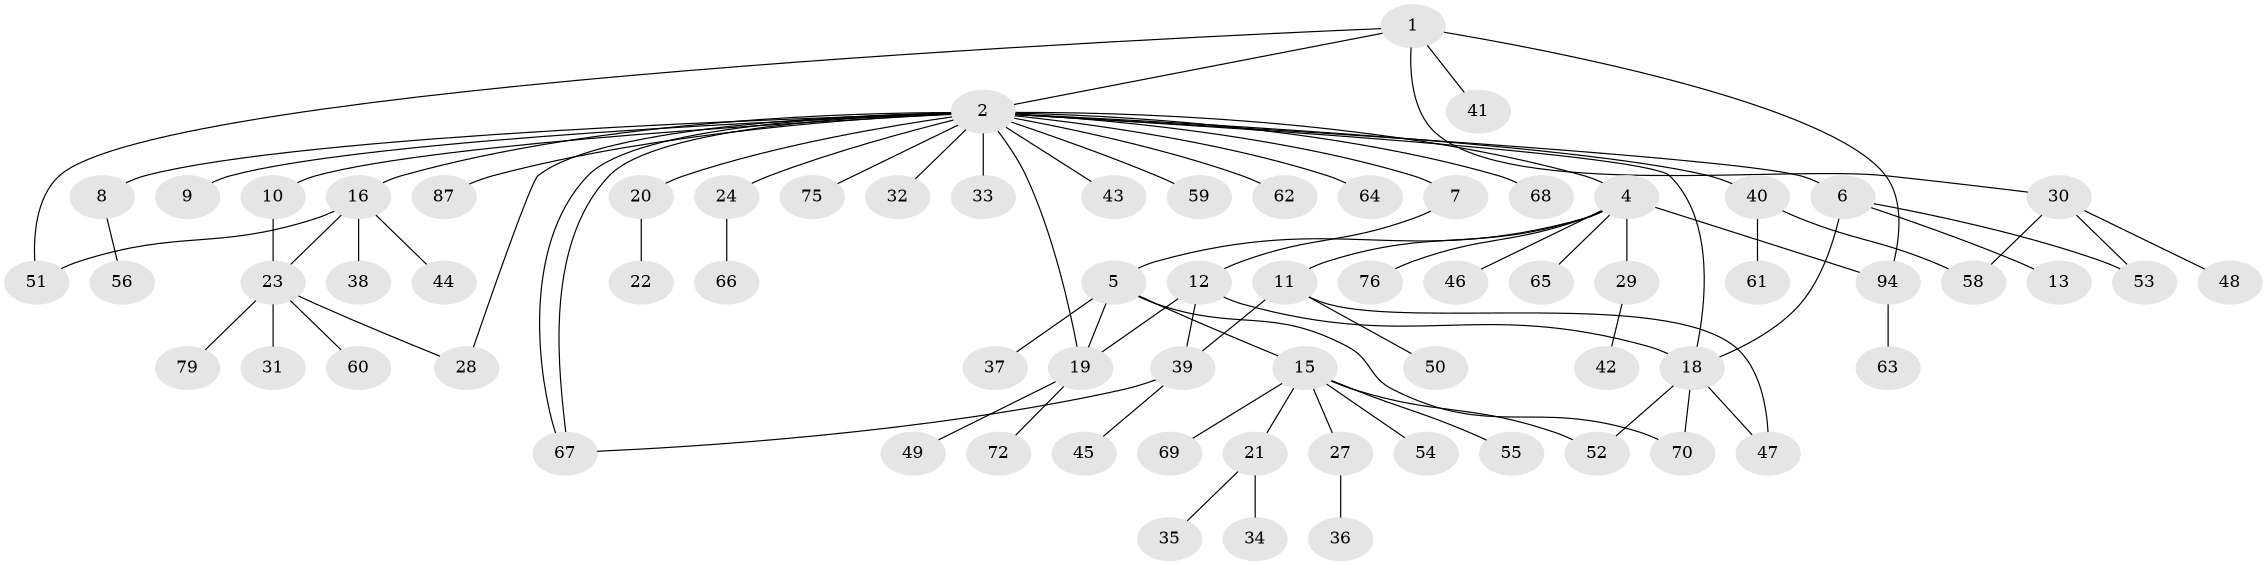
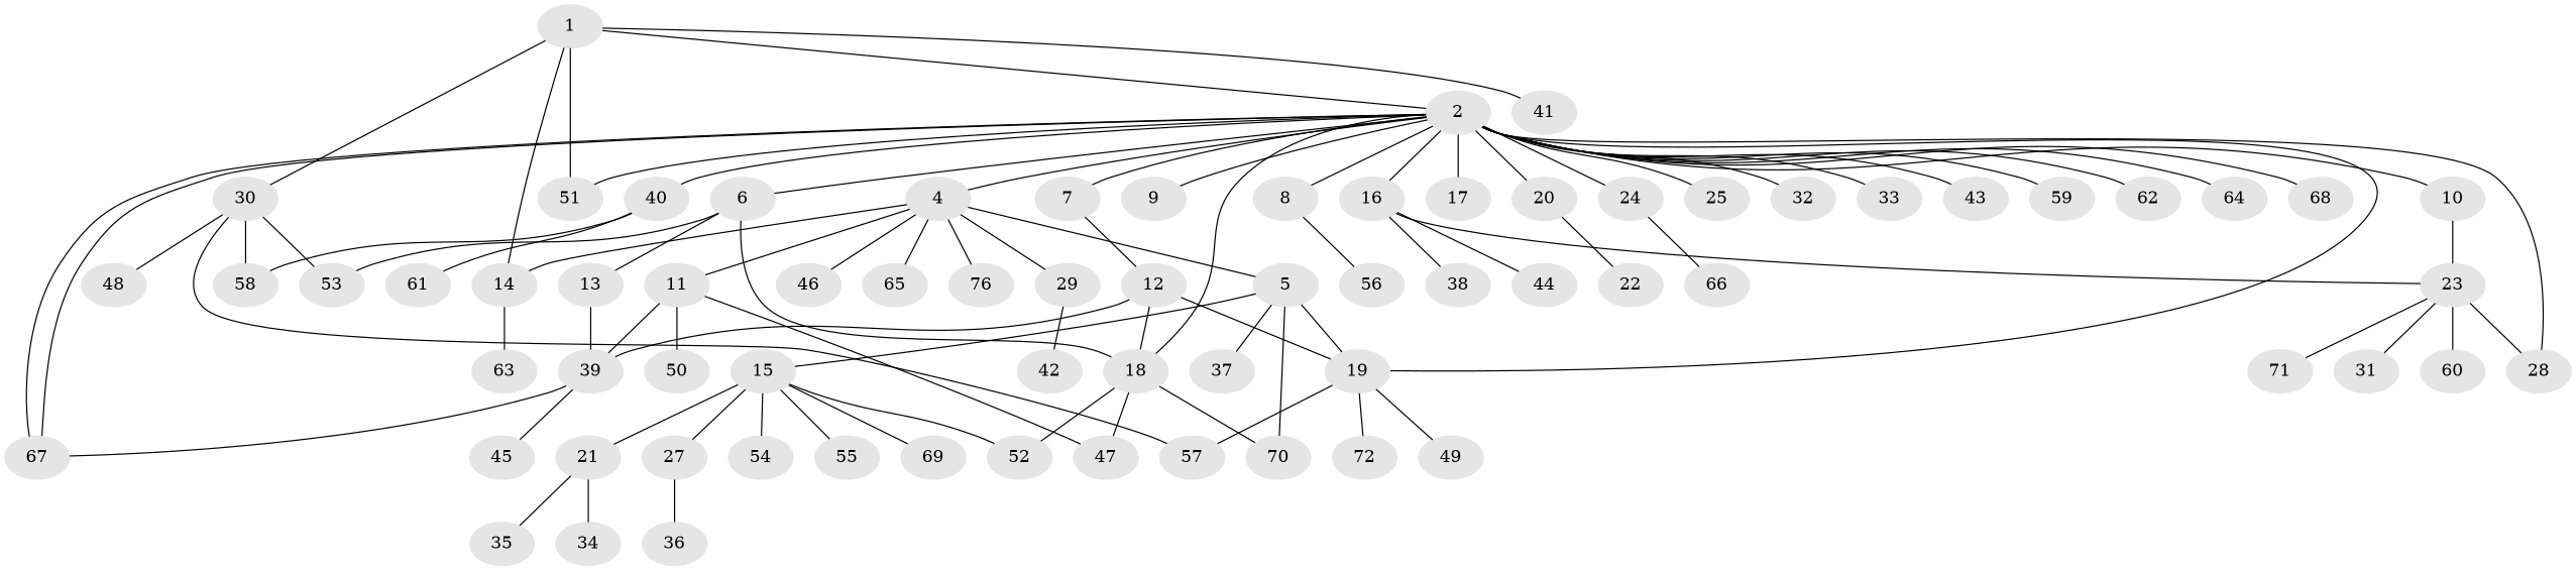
  graph {
    node [color=gray90 style=filled]
    1
    2
-   14 [label=94]
+   14
    30
    41
    51
    4
    6
    7
    8
    9
    10
    16
-   17 [label=87]
+   17
    18
    19
    20
    24
-   25 [label=75]
+   25
    28
    32
    33
    40
    43
    59
    62
    64
    67
    68
    63
    53
+   57
    48
    58
    5
    11
    n37 [label=76]
    29
    46
    65
    13
    12
    56
    23
    38
    44
    70
    47
    52
    49
    72
    22
    66
    61
    15
    37
    39
    50
    42
    21
    27
    54
    55
    69
    31
    60
-   71 [label=79]
+   71
    45
    34
    35
    36
    1 -- 2
    1 -- 14
    1 -- 30
    1 -- 41
    1 -- 51
-   16 -- 51
+   2 -- 51
    2 -- 4
    2 -- 6
    2 -- 7
    2 -- 8
    2 -- 9
    2 -- 10
    2 -- 16
    2 -- 17
    2 -- 18
    2 -- 19
    2 -- 20
    2 -- 24
    2 -- 25
    2 -- 28
    2 -- 32
    2 -- 33
    2 -- 40
    2 -- 43
    2 -- 59
    2 -- 62
    2 -- 64
    2 -- 67
    2 -- 67
    2 -- 68
    14 -- 63
    30 -- 53
+   30 -- 57
    30 -- 48
    30 -- 58
    4 -- 14
    4 -- 5
    4 -- 11
    4 -- n37
    4 -- 29
    4 -- 46
    4 -- 65
    6 -- 18
    6 -- 53
    6 -- 13
    7 -- 12
    8 -- 56
    10 -- 23
    16 -- 23
    16 -- 38
    16 -- 44
    18 -- 70
    18 -- 47
    18 -- 52
+   19 -- 57
    19 -- 49
    19 -- 72
    20 -- 22
    24 -- 66
    40 -- 58
    40 -- 61
    5 -- 19
    5 -- 70
    5 -- 15
    5 -- 37
    11 -- 47
    11 -- 39
    11 -- 50
    29 -- 42
+   13 -- 39
    12 -- 18
    12 -- 19
    12 -- 39
    23 -- 28
    23 -- 31
    23 -- 60
    23 -- 71
    15 -- 52
    15 -- 21
    15 -- 27
    15 -- 54
    15 -- 55
    15 -- 69
    39 -- 67
    39 -- 45
    21 -- 34
    21 -- 35
    27 -- 36
  }
